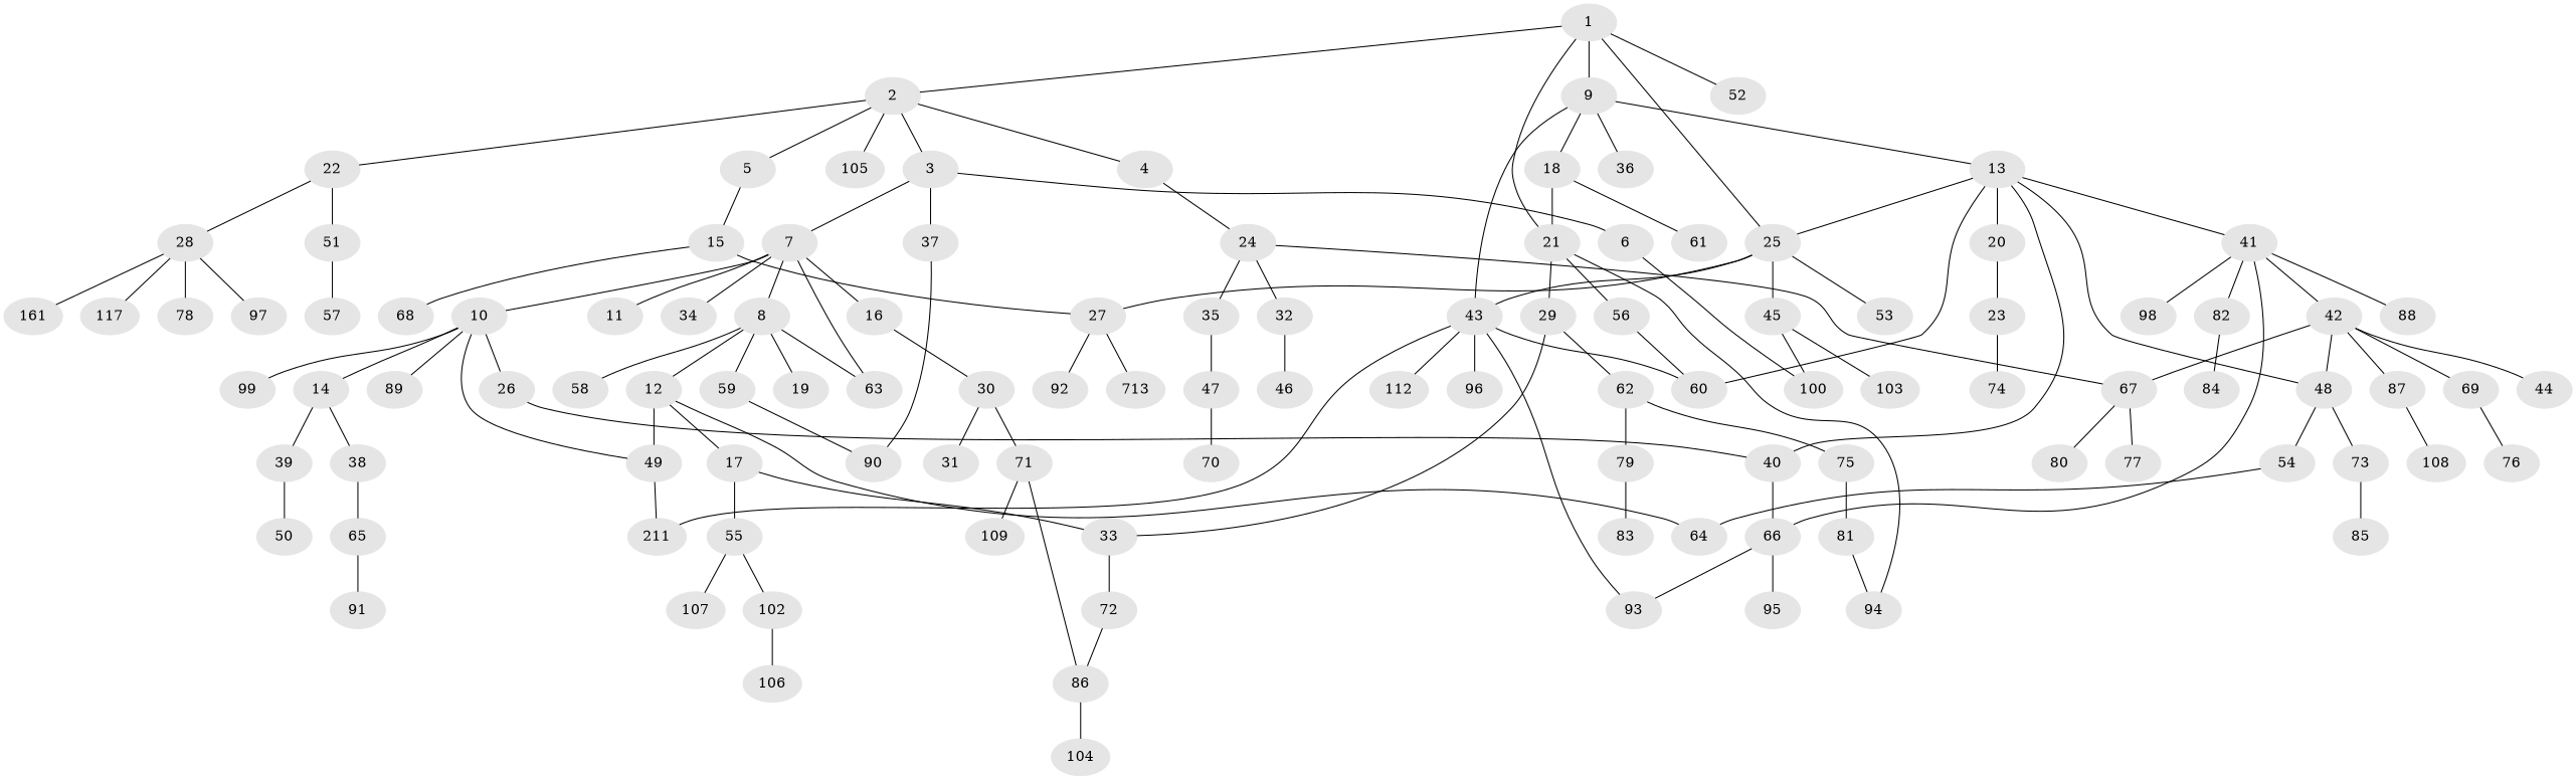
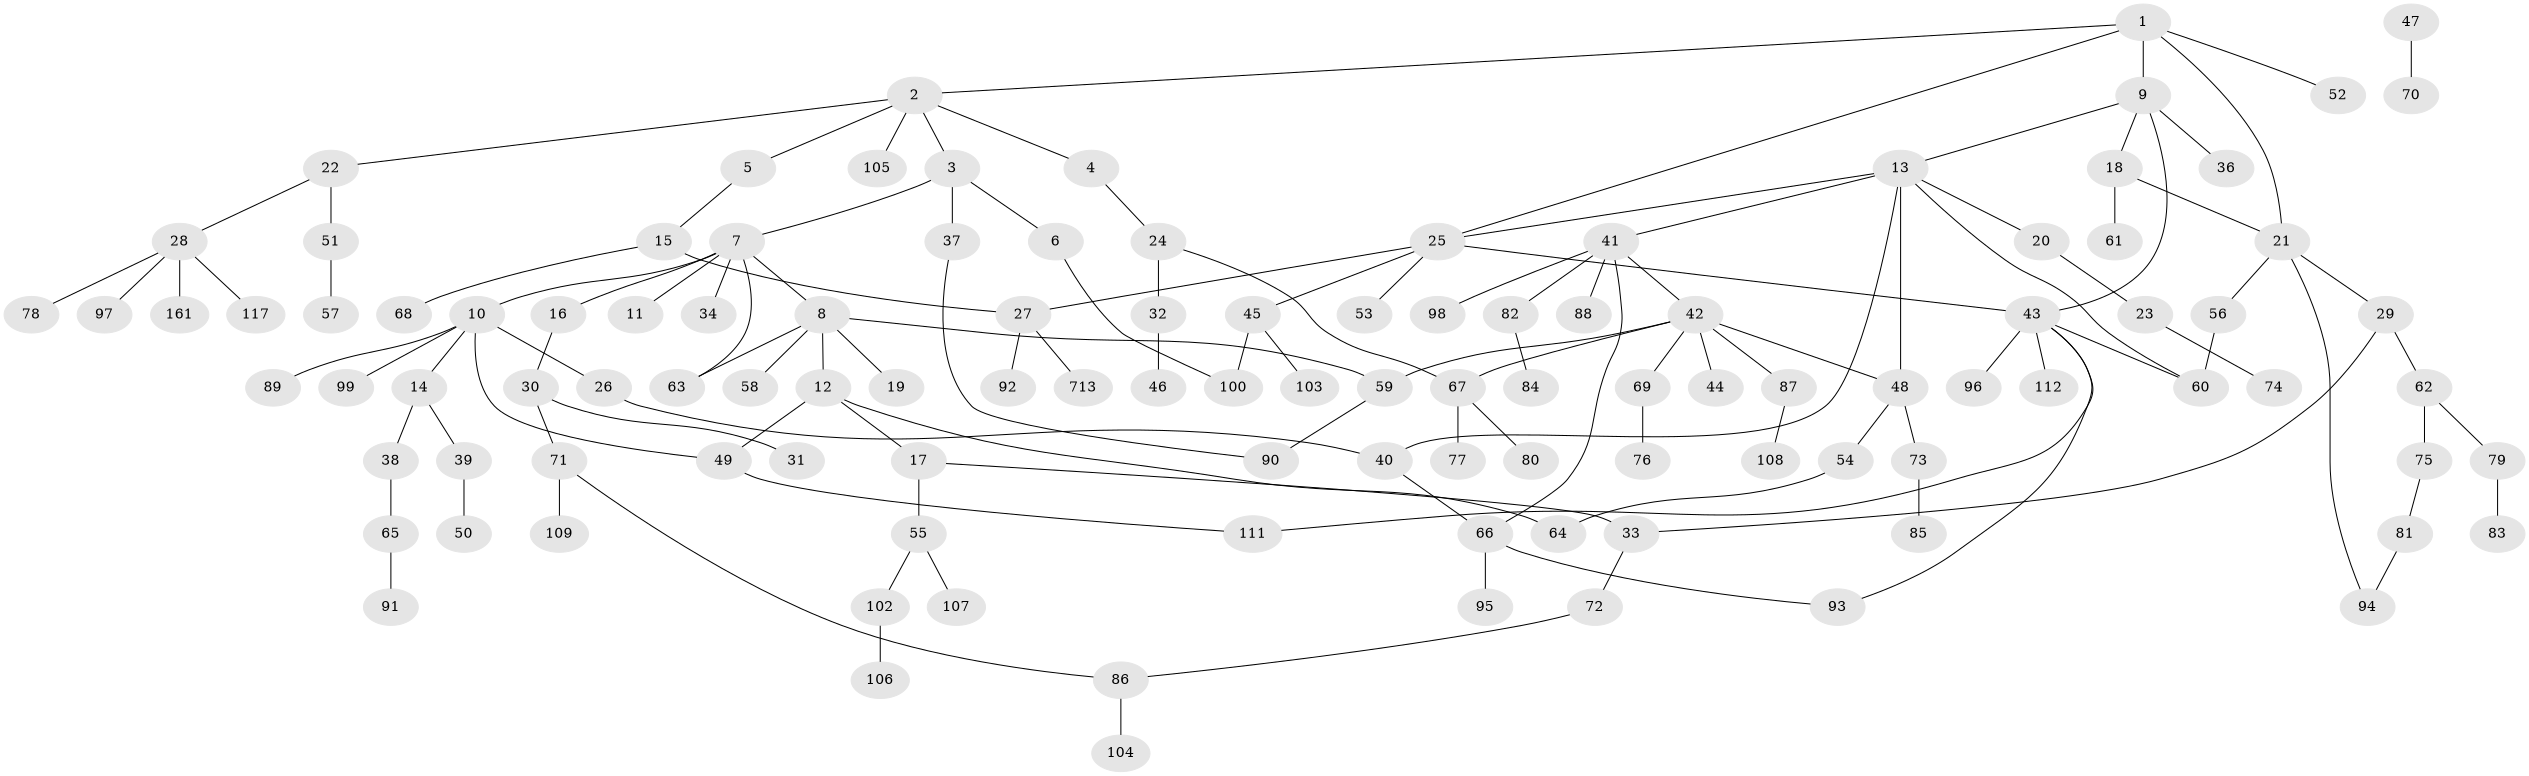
  graph {
    node [color=gray90 style=filled]
    1
    2
    9
    21
    25
    52
    3
    4
    5
    22
    105
    13
    18
    36
    43
    29
    56
    94
    27
    45
    53
    6
    7
    37
    24
    15
    28
    51
    100
    8
    10
    11
    16
    34
    63
    90
    32
-   35
    67
    68
    12
    19
    58
    59
    14
    26
    49
    89
    99
    30
    17
    64
    20
    40
    41
    48
    60
    61
    93
    96
-   111 [label=211]
+   111
    112
    38
    39
    33
    55
    23
    66
    42
    82
    88
    98
    54
    73
    65
    50
    92
    n78 [label=713]
    31
    71
    72
    102
    107
    74
    62
    78
    97
    n88 [label=161]
    n89 [label=117]
    57
    46
    47
    77
    80
    103
    75
    79
    86
    109
    70
    91
    95
    44
    69
    87
    84
    76
    108
    85
    106
    81
    83
    104
    1 -- 2
    1 -- 9
    1 -- 21
    1 -- 25
    1 -- 52
    2 -- 3
    2 -- 4
    2 -- 5
    2 -- 22
    2 -- 105
    9 -- 13
    9 -- 18
    9 -- 36
    9 -- 43
    21 -- 29
    21 -- 56
    21 -- 94
    25 -- 43
    25 -- 27
    25 -- 45
    25 -- 53
    3 -- 6
    3 -- 7
    3 -- 37
    4 -- 24
    5 -- 15
    22 -- 28
    22 -- 51
    13 -- 25
    13 -- 20
    13 -- 40
    13 -- 41
    13 -- 48
    13 -- 60
    18 -- 21
    18 -- 61
    43 -- 60
    43 -- 93
    43 -- 96
    43 -- 111
    43 -- 112
    29 -- 33
    29 -- 62
    56 -- 60
    27 -- 92
    27 -- n78
    45 -- 100
    45 -- 103
    6 -- 100
    7 -- 8
    7 -- 10
    7 -- 11
    7 -- 16
    7 -- 34
    7 -- 63
    37 -- 90
    24 -- 32
-   24 -- 35
    24 -- 67
    15 -- 27
    15 -- 68
    28 -- 78
    28 -- 97
    28 -- n88
    28 -- n89
    51 -- 57
    8 -- 63
    8 -- 12
    8 -- 19
    8 -- 58
    8 -- 59
    10 -- 14
    10 -- 26
    10 -- 49
    10 -- 89
    10 -- 99
    16 -- 30
    32 -- 46
-   35 -- 47
    67 -- 77
    67 -- 80
    12 -- 49
    12 -- 17
    12 -- 64
    59 -- 90
    14 -- 38
    14 -- 39
    26 -- 40
    49 -- 111
    30 -- 31
    30 -- 71
    17 -- 33
    17 -- 55
    20 -- 23
    40 -- 66
    41 -- 66
    41 -- 42
    41 -- 82
    41 -- 88
    41 -- 98
    48 -- 54
    48 -- 73
    38 -- 65
    39 -- 50
    33 -- 72
    55 -- 102
    55 -- 107
    23 -- 74
    66 -- 93
    66 -- 95
    42 -- 67
+   42 -- 59
    42 -- 48
    42 -- 44
    42 -- 69
    42 -- 87
    82 -- 84
    54 -- 64
    73 -- 85
    65 -- 91
    71 -- 86
    71 -- 109
    72 -- 86
    102 -- 106
    62 -- 75
    62 -- 79
    47 -- 70
    75 -- 81
    79 -- 83
    86 -- 104
    69 -- 76
    87 -- 108
    81 -- 94
  }
